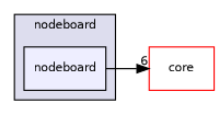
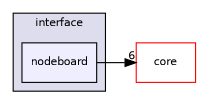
  digraph {
    compound=true
    rankdir=LR
    node [fontname=Helvetica fontsize=10 shape=box style=filled]
    n1 [fillcolor="#eeeeff" label=nodeboard pencolor=black]
    n2 [color=red fillcolor=white label=core]
    subgraph cluster_1 {
      bgcolor="#ddddee"
      fontname=Helvetica
      fontsize=10
-     label=nodeboard
+     label=interface
      pencolor=black
      n1
    }
    n1 -> n2 [headlabel=6 labeldistance=1.5 labelfontname=Helvetica labelfontsize=10]
  }
